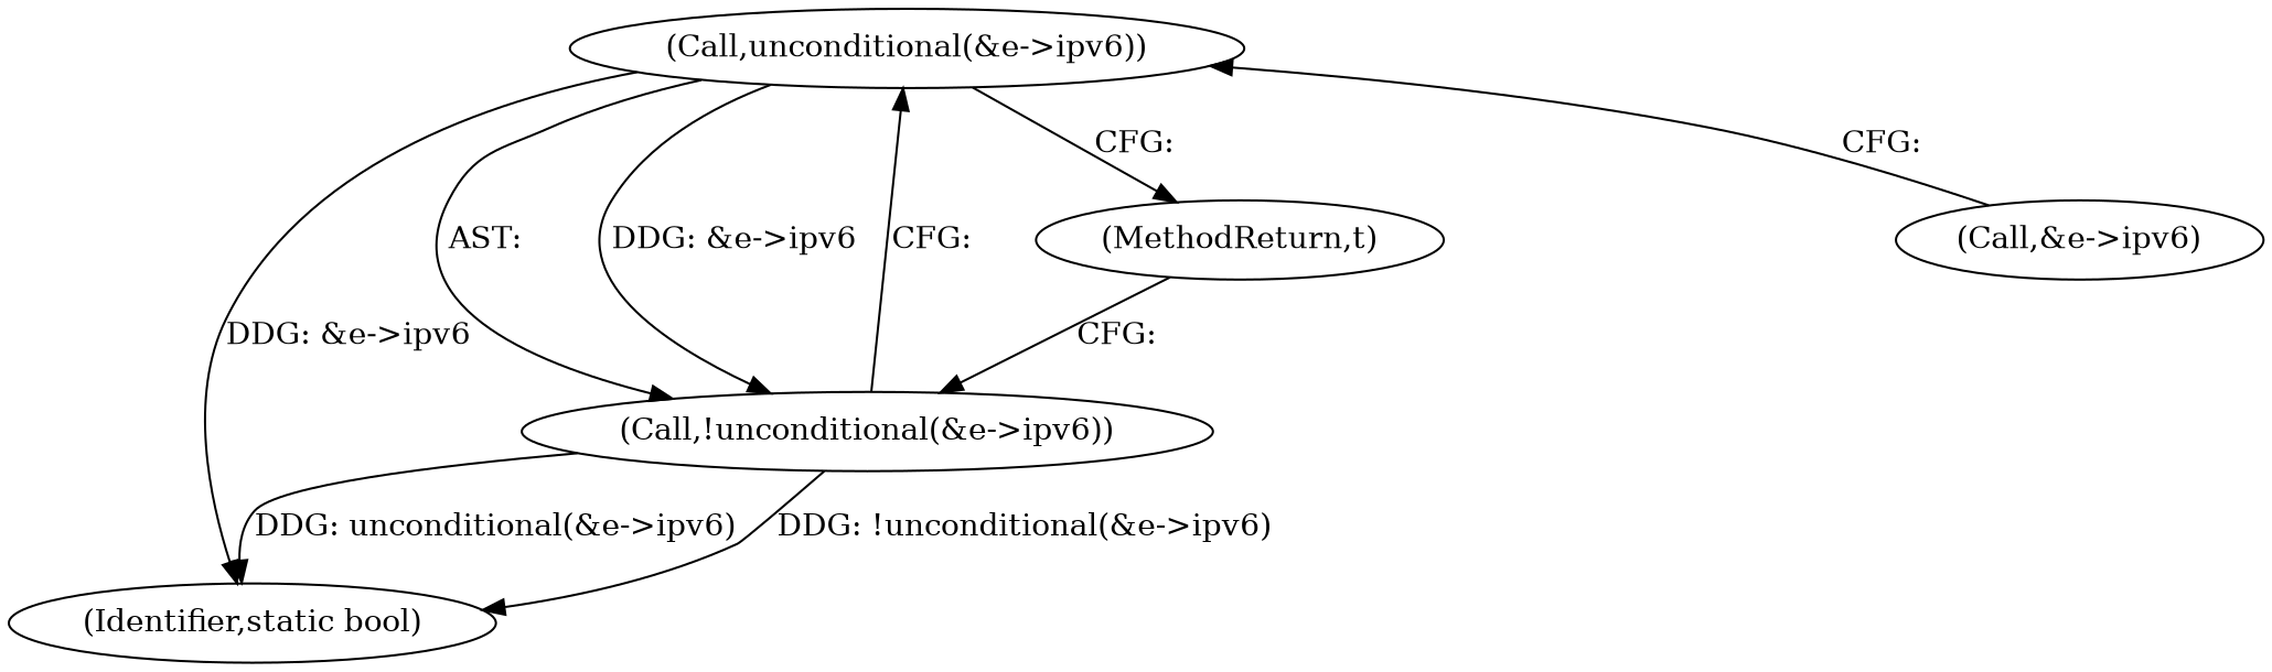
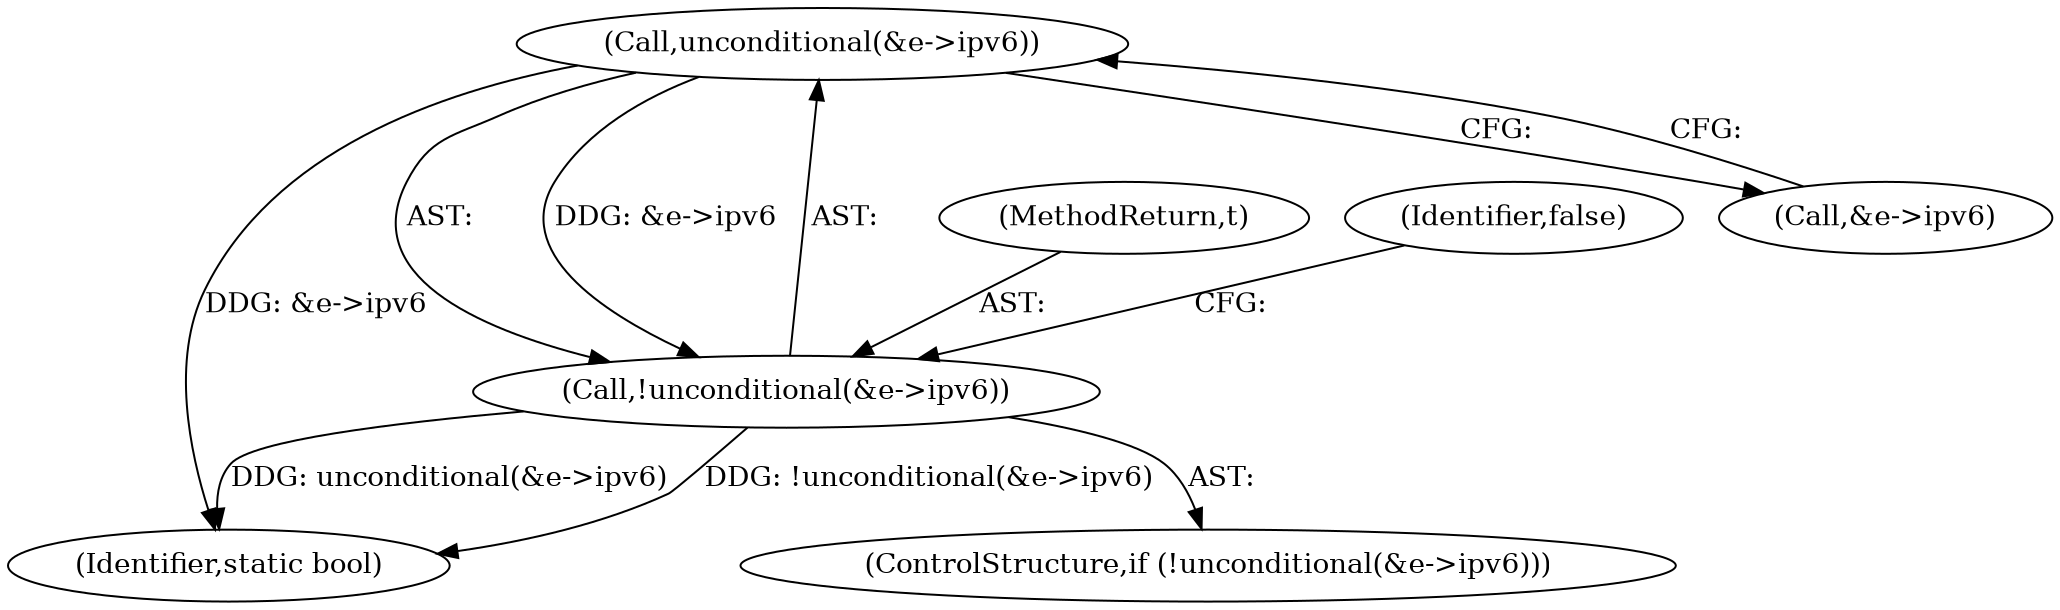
  digraph {
    n1 [label="(Call,unconditional(&e->ipv6))"]
    n2 [label="(Call,!unconditional(&e->ipv6))"]
    n3 [label="(Identifier,static bool)"]
    n4 [label="(Call,&e->ipv6)"]
+   n5 [label="(ControlStructure,if (!unconditional(&e->ipv6)))"]
    n6 [label="(MethodReturn,t)"]
+   n7 [label="(Identifier,false)"]
    n1 -> n2 [label="AST: "]
    n1 -> n2 [label="DDG: &e->ipv6"]
    n1 -> n3 [label="DDG: &e->ipv6"]
-   n1 -> n6 [label="CFG: "]
-   n2 -> n1 [label="CFG: "]
+   n1 -> n4 [label="CFG: "]
+   n2 -> n1 [label="AST: "]
    n2 -> n3 [label="DDG: unconditional(&e->ipv6)"]
    n2 -> n3 [label="DDG: !unconditional(&e->ipv6)"]
+   n2 -> n5 [label="AST: "]
    n4 -> n1 [label="CFG: "]
-   n6 -> n2 [label="CFG: "]
+   n6 -> n2 [label="AST: "]
+   n7 -> n2 [label="CFG: "]
  }
